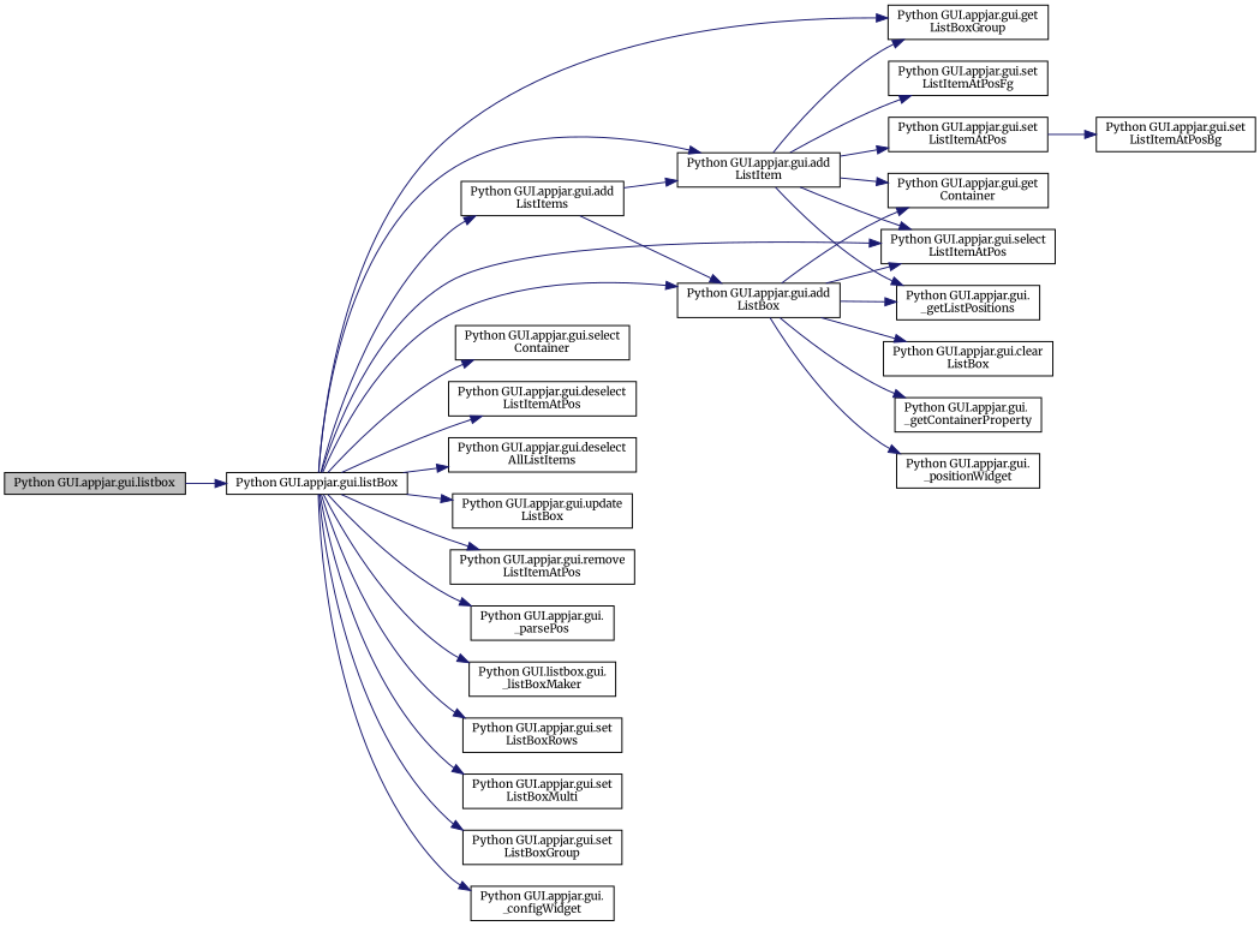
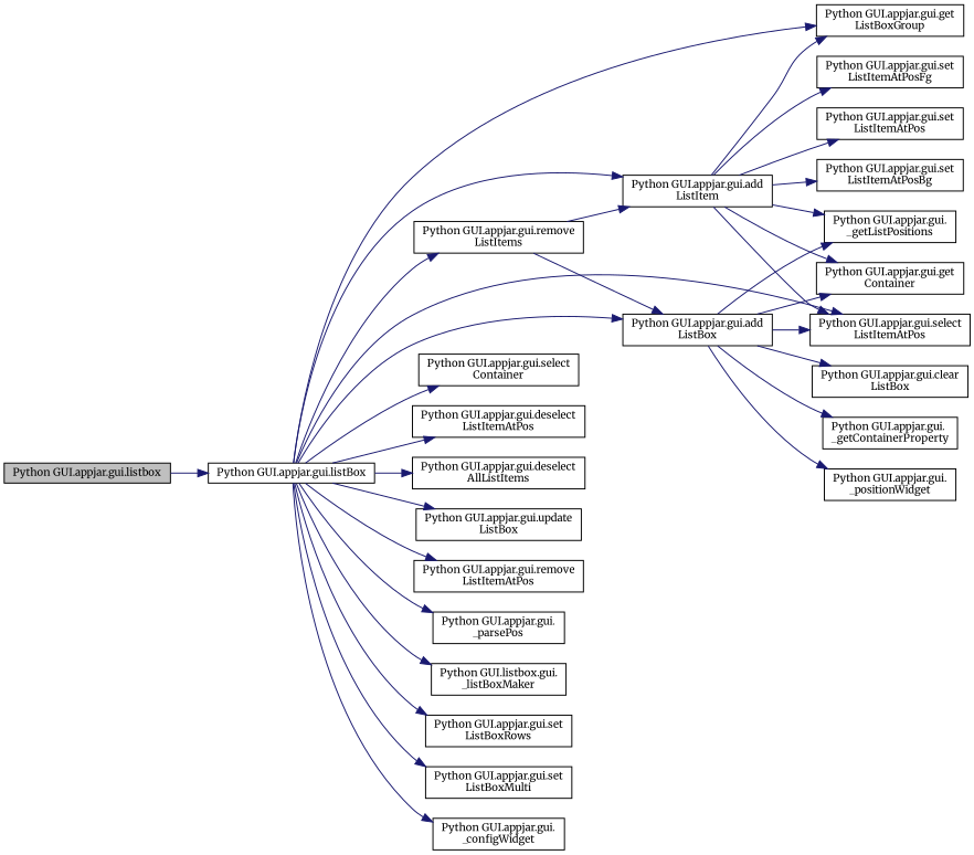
  digraph {
    fontname=Merriweather
    rankdir=LR
    node [color=black fillcolor=white fontname=Merriweather fontsize=10 shape=record style=filled]
    edge [color=midnightblue fontname=Merriweather fontsize=10 labelfontname=Helvetica labelfontsize=10 style=solid]
    n1 [fillcolor=grey75 fontcolor=black height=0.2 label="Python GUI.appjar.gui.listbox" width=0.4]
    n2 [height=0.2 label="Python GUI.appjar.gui.listBox" width=0.4]
    n3 [height=0.2 label="Python GUI.appjar.gui.select\lListItemAtPos" width=0.4]
    n4 [height=0.2 label="Python GUI.appjar.gui.select\lContainer" width=0.4]
    n5 [height=0.2 label="Python GUI.appjar.gui.deselect\lListItemAtPos" width=0.4]
    n6 [height=0.2 label="Python GUI.appjar.gui.deselect\lAllListItems" width=0.4]
    n7 [height=0.2 label="Python GUI.appjar.gui.update\lListBox" width=0.4]
    n8 [height=0.2 label="Python GUI.appjar.gui.remove\lListItemAtPos" width=0.4]
-   n9 [height=0.2 label="Python GUI.appjar.gui.add\lListItems" width=0.4]
+   n9 [height=0.2 label="Python GUI.appjar.gui.remove\lListItems" width=0.4]
    n10 [height=0.2 label="Python GUI.appjar.gui.add\lListItem" width=0.4]
    n11 [height=0.2 label="Python GUI.appjar.gui.get\lListBoxGroup" width=0.4]
    n12 [height=0.2 label="Python GUI.appjar.gui.\l_parsePos" width=0.4]
    n13 [height=0.2 label="Python GUI.listbox.gui.\l_listBoxMaker" width=0.4]
    n14 [height=0.2 label="Python GUI.appjar.gui.set\lListBoxRows" width=0.4]
    n15 [height=0.2 label="Python GUI.appjar.gui.set\lListBoxMulti" width=0.4]
-   n16 [height=0.2 label="Python GUI.appjar.gui.set\lListBoxGroup" width=0.4]
    n17 [height=0.2 label="Python GUI.appjar.gui.\l_configWidget" width=0.4]
    n18 [height=0.2 label="Python GUI.appjar.gui.add\lListBox" width=0.4]
    n19 [height=0.2 label="Python GUI.appjar.gui.\l_getListPositions" width=0.4]
    n20 [height=0.2 label="Python GUI.appjar.gui.set\lListItemAtPos" width=0.4]
    n21 [height=0.2 label="Python GUI.appjar.gui.set\lListItemAtPosBg" width=0.4]
    n22 [height=0.2 label="Python GUI.appjar.gui.set\lListItemAtPosFg" width=0.4]
    n23 [height=0.2 label="Python GUI.appjar.gui.get\lContainer" width=0.4]
    n24 [height=0.2 label="Python GUI.appjar.gui.clear\lListBox" width=0.4]
    n25 [height=0.2 label="Python GUI.appjar.gui.\l_getContainerProperty" width=0.4]
    n26 [height=0.2 label="Python GUI.appjar.gui.\l_positionWidget" width=0.4]
    n1 -> n2
    n2 -> n3
    n2 -> n4
    n2 -> n5
    n2 -> n6
    n2 -> n7
    n2 -> n8
    n2 -> n9
    n2 -> n10
    n2 -> n11
    n2 -> n12
    n2 -> n13
    n2 -> n14
    n2 -> n15
-   n2 -> n16
    n2 -> n17
    n2 -> n18
    n9 -> n10
    n9 -> n18
    n10 -> n3
    n10 -> n11
    n10 -> n19
    n10 -> n20
-   n20 -> n21
+   n10 -> n21
    n10 -> n22
    n10 -> n23
    n18 -> n3
    n18 -> n19
    n18 -> n23
    n18 -> n24
    n18 -> n25
    n18 -> n26
  }
